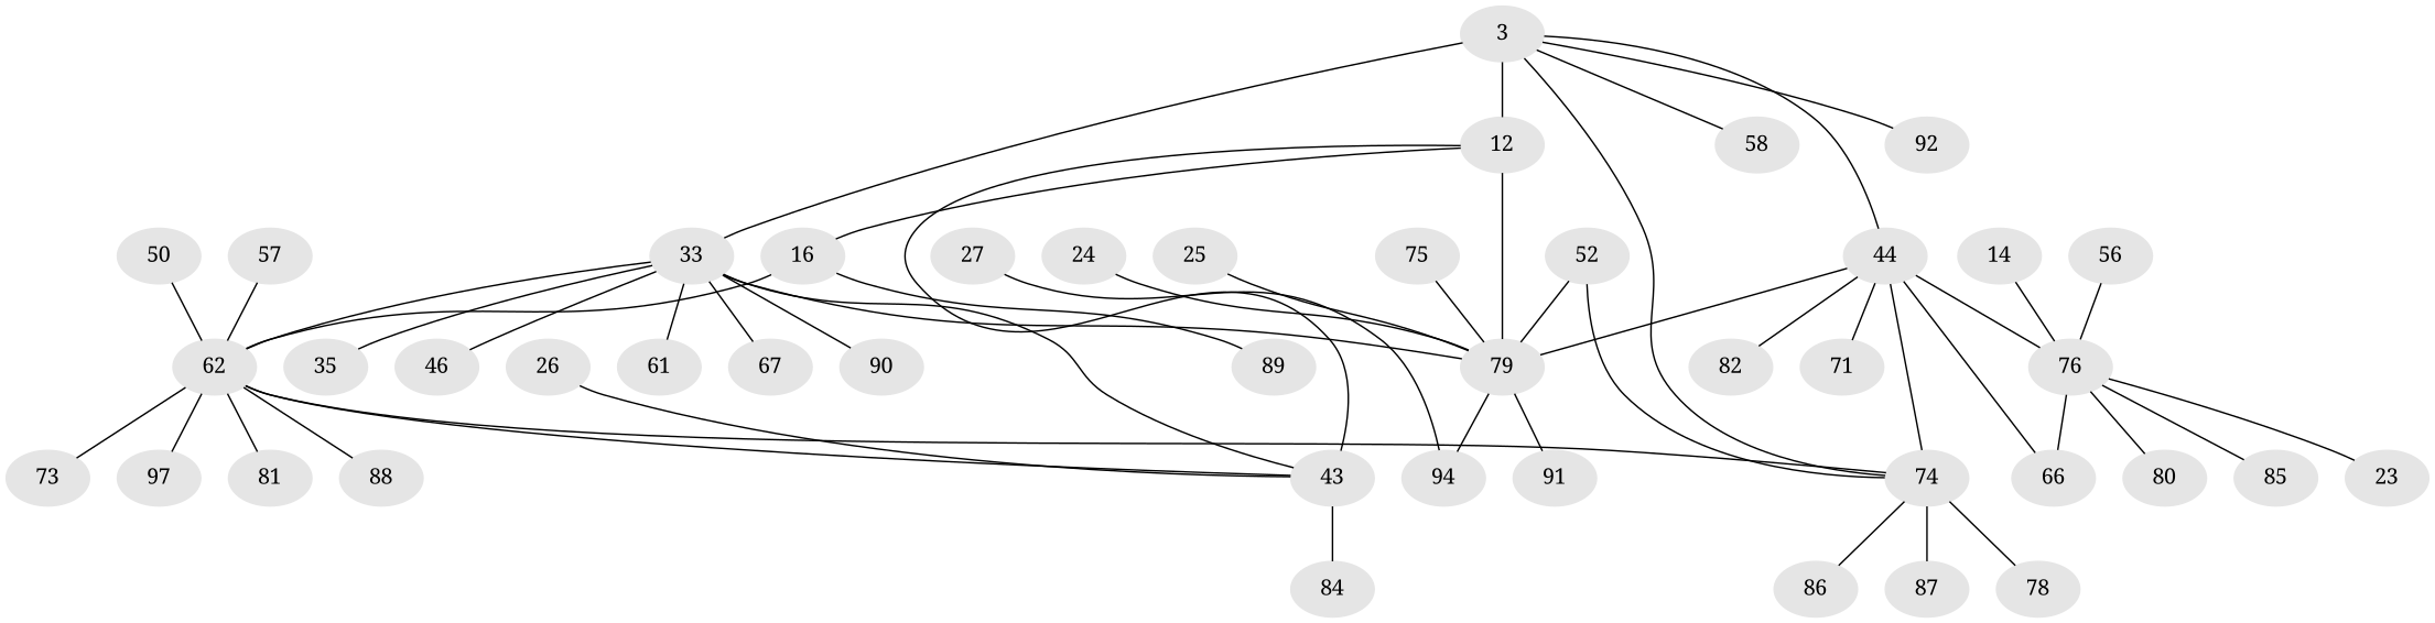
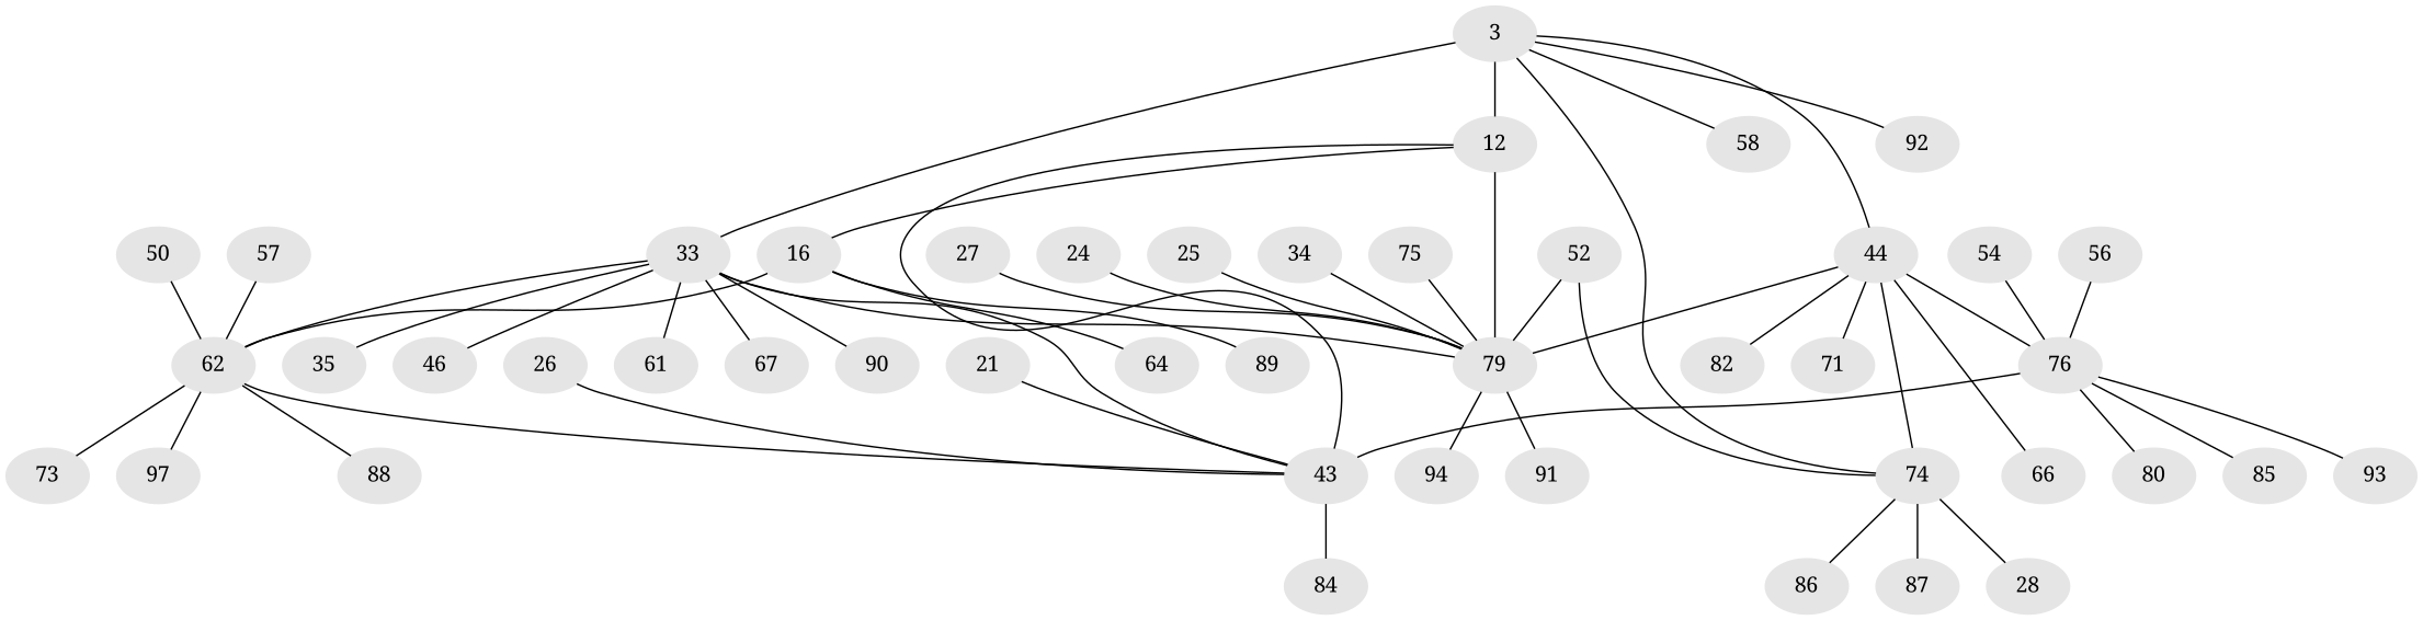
  graph {
    fontname="Noto Serif"
    node [color=gray90 fontname="Noto Serif" style=filled]
    edge [fontname="Noto Serif"]
    3 [super="+1"]
    12 [super="+9"]
    33 [super="+4+23"]
    44 [super="+38+18"]
    58
    74 [super="+53+63+42"]
    92
    16 [super="+13"]
    79 [super="+48+72+11"]
    n10 [label=43 super="+47+8"]
    62 [super="+15+31+40+43+45"]
    35
    46
    61
    67
    90
    66 [super="+65"]
    71
    76 [super="+41"]
    82 [super="+37"]
-   78
+   78 [label=28]
    86
    87
+   64
    89
    91 [super="+59+70"]
    94
    84
    73
    n30 [label=97]
-   81
    88
+   21
    24
    25
    26
    27
+   34
    80
    85
-   93 [super="+69" label=23]
+   93 [super="+69"]
    50
    52
-   54 [label=14]
+   54
    56
    57
    75 [super="+51+60+68"]
    3 -- 12
    3 -- 33 [weight=4]
    3 -- 44
    3 -- 58
    3 -- 74
    3 -- 92
    12 -- 16
    12 -- 79 [weight=4]
    12 -- n10
    33 -- 79
    33 -- n10
    33 -- 62 [weight=2]
    33 -- 35
    33 -- 46
    33 -- 61
    33 -- 67
    33 -- 90
    44 -- 74 [weight=4]
    44 -- 79 [weight=3]
    44 -- 66
    44 -- 71
    44 -- 76
    44 -- 82
    74 -- 78
    74 -- 86
    74 -- 87
    16 -- 62 [weight=4]
+   16 -- 64
    16 -- 89
    79 -- 91
    79 -- 94
    n10 -- 84
-   62 -- 74
    62 -- n10
    62 -- 73
    62 -- n30
-   62 -- 81
    62 -- 88
-   76 -- 66 [weight=4]
+   76 -- n10 [weight=4]
    76 -- 80
    76 -- 85
    76 -- 93
+   21 -- n10
    24 -- 79
    25 -- 79
    26 -- n10
-   27 -- 94
+   27 -- 79
+   34 -- 79
    50 -- 62
    52 -- 74
    52 -- 79
    54 -- 76
    56 -- 76
    57 -- 62
    75 -- 79
  }
